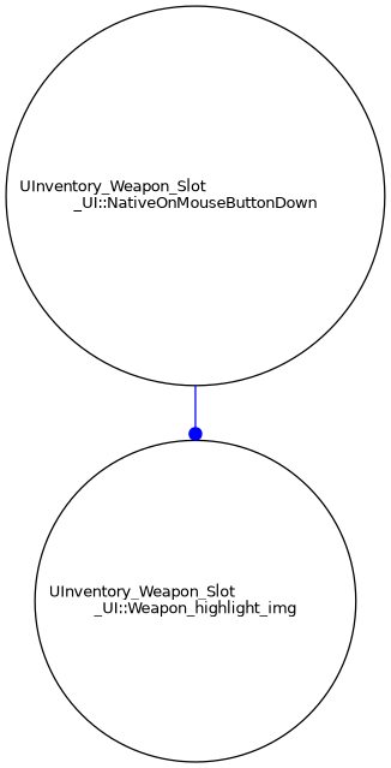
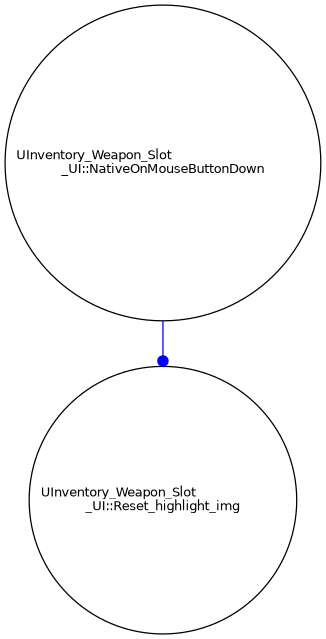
  digraph {
    rankdir=TB
    node [color=black fillcolor=white fontname=Helvetica fontsize=10 shape=circle style=filled]
    n1 [fontcolor=black height=0.2 label="UInventory_Weapon_Slot\l_UI::NativeOnMouseButtonDown" width=0.4]
-   n2 [height=0.2 label="UInventory_Weapon_Slot\l_UI::Weapon_highlight_img" width=0.4]
+   n2 [height=0.2 label="UInventory_Weapon_Slot\l_UI::Reset_highlight_img" width=0.4]
    n1 -> n2 [color=blue fontname=Helvetica fontsize=10 labelfontname=Helvetica labelfontsize=10 style=solid arrowhead=dot]
  }
